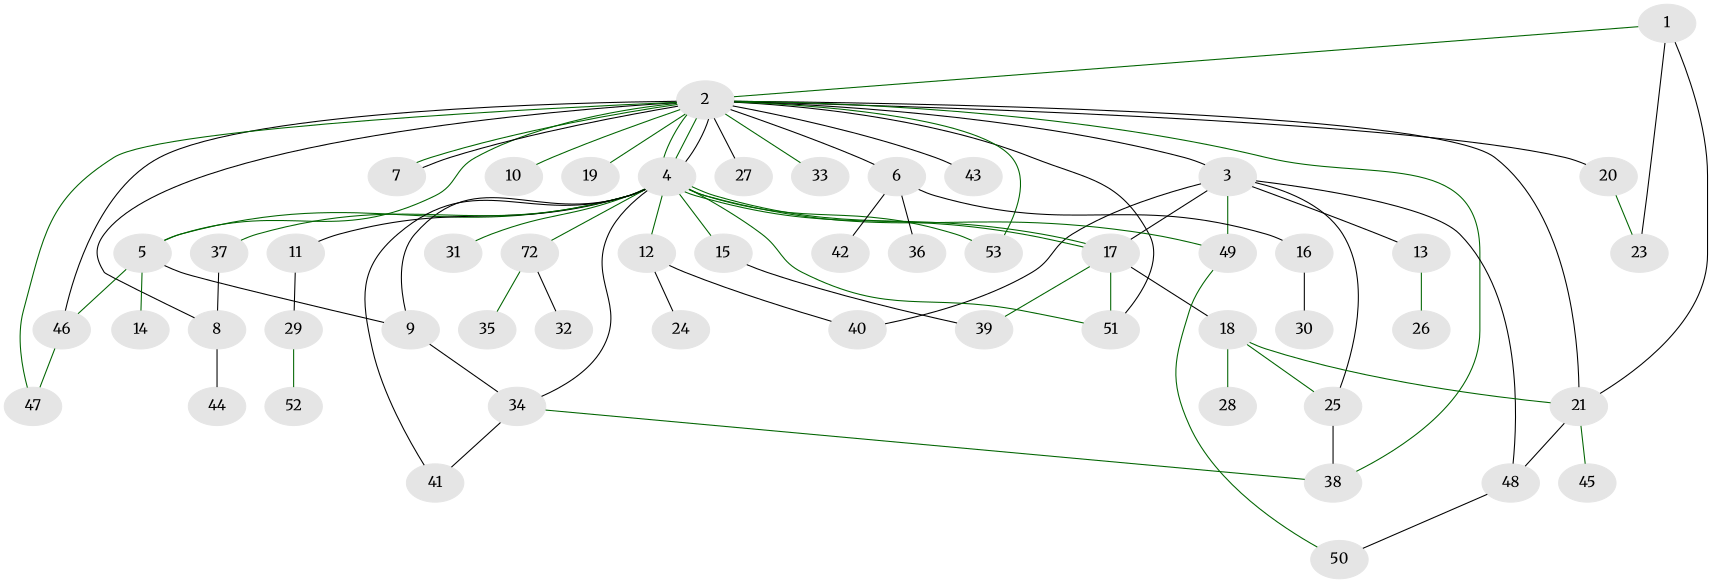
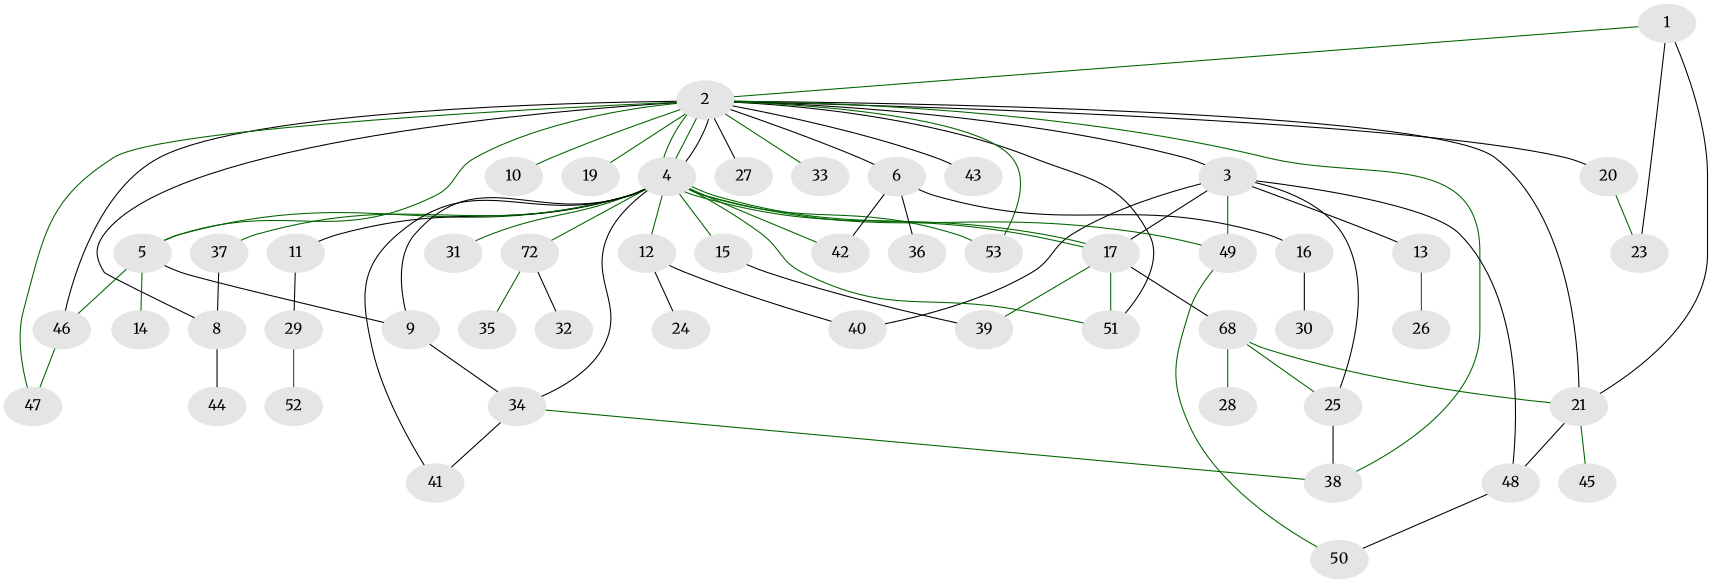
  graph {
    fontname=Merriweather
    node [color=gray90 fontname=Merriweather style=filled]
    edge [color=black fontname=Merriweather]
    1
    2
    21
    23
    3
    4
    5
    6
-   7
    8
    10
    19
    20
    27
    33
    38
    43
    46
    47
    51
    53
    48
    45
    13
    17
    25
    40
    49
    9
    11
    12
    15
    n33 [label=72]
    31
    34
    37
    41
    42
    14
    16
    36
    44
    26
    39
-   18
+   18 [label=68]
    50
    29
    24
    32
    35
    30
    52
    28
    1 -- 2 [color=darkgreen]
    1 -- 21
    1 -- 23
    2 -- 21
    2 -- 3
    2 -- 4 [color=darkgreen]
    2 -- 4 [color=darkgreen]
    2 -- 4
    2 -- 5 [color=darkgreen]
    2 -- 6
-   2 -- 7 [color=darkgreen]
-   2 -- 7
    2 -- 8
    2 -- 10 [color=darkgreen]
    2 -- 19 [color=darkgreen]
    2 -- 20
    2 -- 27
    2 -- 33 [color=darkgreen]
    2 -- 38 [color=darkgreen]
    2 -- 43
    2 -- 46
    2 -- 47 [color=darkgreen]
    2 -- 51
    2 -- 53 [color=darkgreen]
    21 -- 48
    21 -- 45 [color=darkgreen]
    3 -- 48
    3 -- 13
    3 -- 17
    3 -- 25
    3 -- 40
    3 -- 49 [color=darkgreen]
    4 -- 5 [color=darkgreen]
    4 -- 51 [color=darkgreen]
    4 -- 53 [color=darkgreen]
    4 -- 17 [color=darkgreen]
    4 -- 17 [color=darkgreen]
    4 -- 49 [color=darkgreen]
    4 -- 9
    4 -- 11
    4 -- 12 [color=darkgreen]
    4 -- 15 [color=darkgreen]
    4 -- n33 [color=darkgreen]
    4 -- 31 [color=darkgreen]
    4 -- 34
    4 -- 37 [color=darkgreen]
    4 -- 41
+   4 -- 42 [color=darkgreen]
    5 -- 46 [color=darkgreen]
    5 -- 9
    5 -- 14 [color=darkgreen]
    6 -- 42
    6 -- 16
    6 -- 36
    8 -- 44
    20 -- 23 [color=darkgreen]
    46 -- 47 [color=darkgreen]
    48 -- 50
    13 -- 26 [color=darkgreen]
    17 -- 51 [color=darkgreen]
    17 -- 39 [color=darkgreen]
    17 -- 18
    25 -- 38
    49 -- 50 [color=darkgreen]
    9 -- 34
    11 -- 29
    12 -- 40
    12 -- 24
    15 -- 39
    n33 -- 32
    n33 -- 35 [color=darkgreen]
    34 -- 38 [color=darkgreen]
    34 -- 41
    37 -- 8
    16 -- 30
    18 -- 21 [color=darkgreen]
    18 -- 25 [color=darkgreen]
    18 -- 28 [color=darkgreen]
    29 -- 52 [color=darkgreen]
  }
